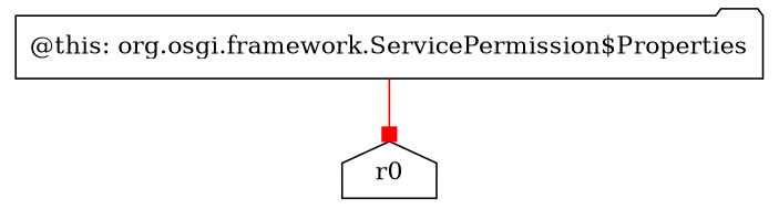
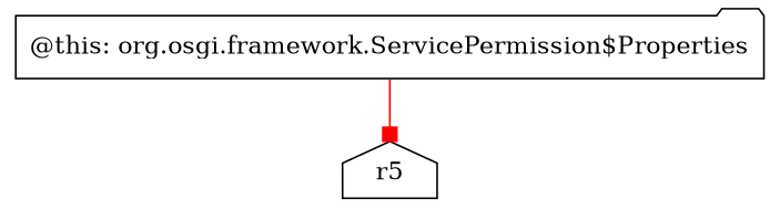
  digraph {
    n1 [label="@this: org.osgi.framework.ServicePermission$Properties" shape=folder]
-   n2 [label=r0 shape=house]
+   n2 [label=r5 shape=house]
    n1 -> n2 [color=red arrowhead=box]
  }
